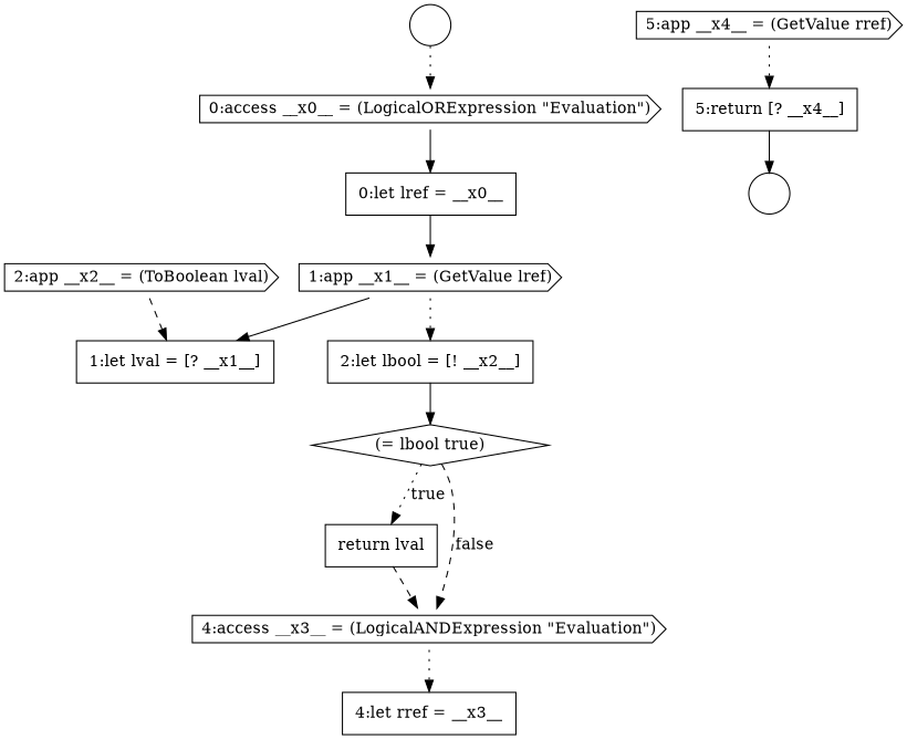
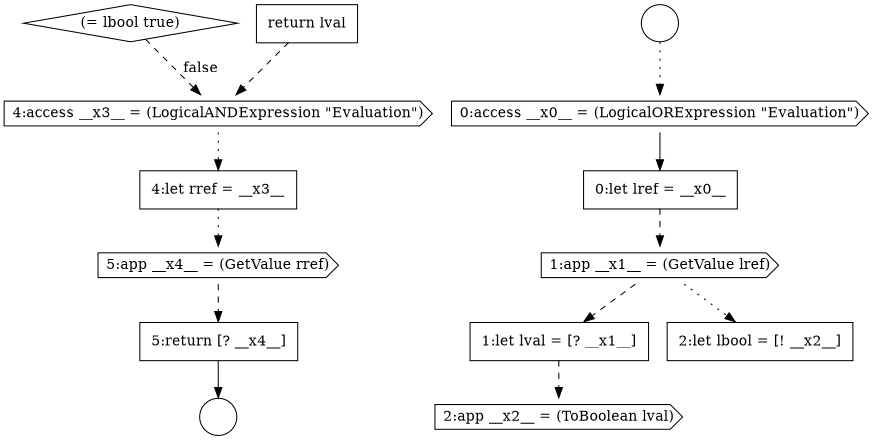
  digraph {
    node [color=black fillcolor=white shape=none style=filled]
    edge [color=black style=dashed]
    n1 [label=<<font color="black">(= lbool true)</font>> shape=diamond]
    n2 [label=<<font color="black">     <table border="0" cellborder="1" cellspacing="0" cellpadding="10">       <tr><td align="left">return lval</td></tr>     </table>   </font>> margin=0]
    n3 [label=<<font color="black">4:access __x3__ = (LogicalANDExpression &quot;Evaluation&quot;)</font>> shape=cds]
    n4 [label=<<font color="black">     <table border="0" cellborder="1" cellspacing="0" cellpadding="10">       <tr><td align="left">4:let rref = __x3__</td></tr>     </table>   </font>> margin=0]
    n5 [label=" " shape=circle]
    n6 [label=<<font color="black">0:access __x0__ = (LogicalORExpression &quot;Evaluation&quot;)</font>> shape=cds]
    n7 [label=<<font color="black">     <table border="0" cellborder="1" cellspacing="0" cellpadding="10">       <tr><td align="left">0:let lref = __x0__</td></tr>     </table>   </font>> margin=0]
    n8 [label=<<font color="black">1:app __x1__ = (GetValue lref)</font>> shape=cds]
    n9 [label=<<font color="black">     <table border="0" cellborder="1" cellspacing="0" cellpadding="10">       <tr><td align="left">1:let lval = [? __x1__]</td></tr>     </table>   </font>> margin=0]
    n10 [label=<<font color="black">     <table border="0" cellborder="1" cellspacing="0" cellpadding="10">       <tr><td align="left">2:let lbool = [! __x2__]</td></tr>     </table>   </font>> margin=0]
    n11 [label=<<font color="black">2:app __x2__ = (ToBoolean lval)</font>> shape=cds]
    n12 [label=<<font color="black">     <table border="0" cellborder="1" cellspacing="0" cellpadding="10">       <tr><td align="left">5:return [? __x4__]</td></tr>     </table>   </font>> margin=0]
    n13 [label=" " shape=circle]
    n14 [label=<<font color="black">5:app __x4__ = (GetValue rref)</font>> shape=cds]
-   n1 -> n2 [label=<<font color="black">true</font>> style=dotted]
    n1 -> n3 [label=<<font color="black">false</font>>]
    n2 -> n3
    n3 -> n4 [style=dotted]
+   n4 -> n14 [style=dotted]
    n5 -> n6 [style=dotted]
    n6 -> n7 [style=solid]
-   n7 -> n8 [style=solid]
-   n8 -> n9 [style=solid]
+   n7 -> n8
+   n8 -> n9
    n8 -> n10 [style=dotted]
-   n11 -> n9
-   n10 -> n1 [style=solid]
+   n9 -> n11
    n12 -> n13 [style=solid]
-   n14 -> n12 [style=dotted]
+   n14 -> n12
  }
